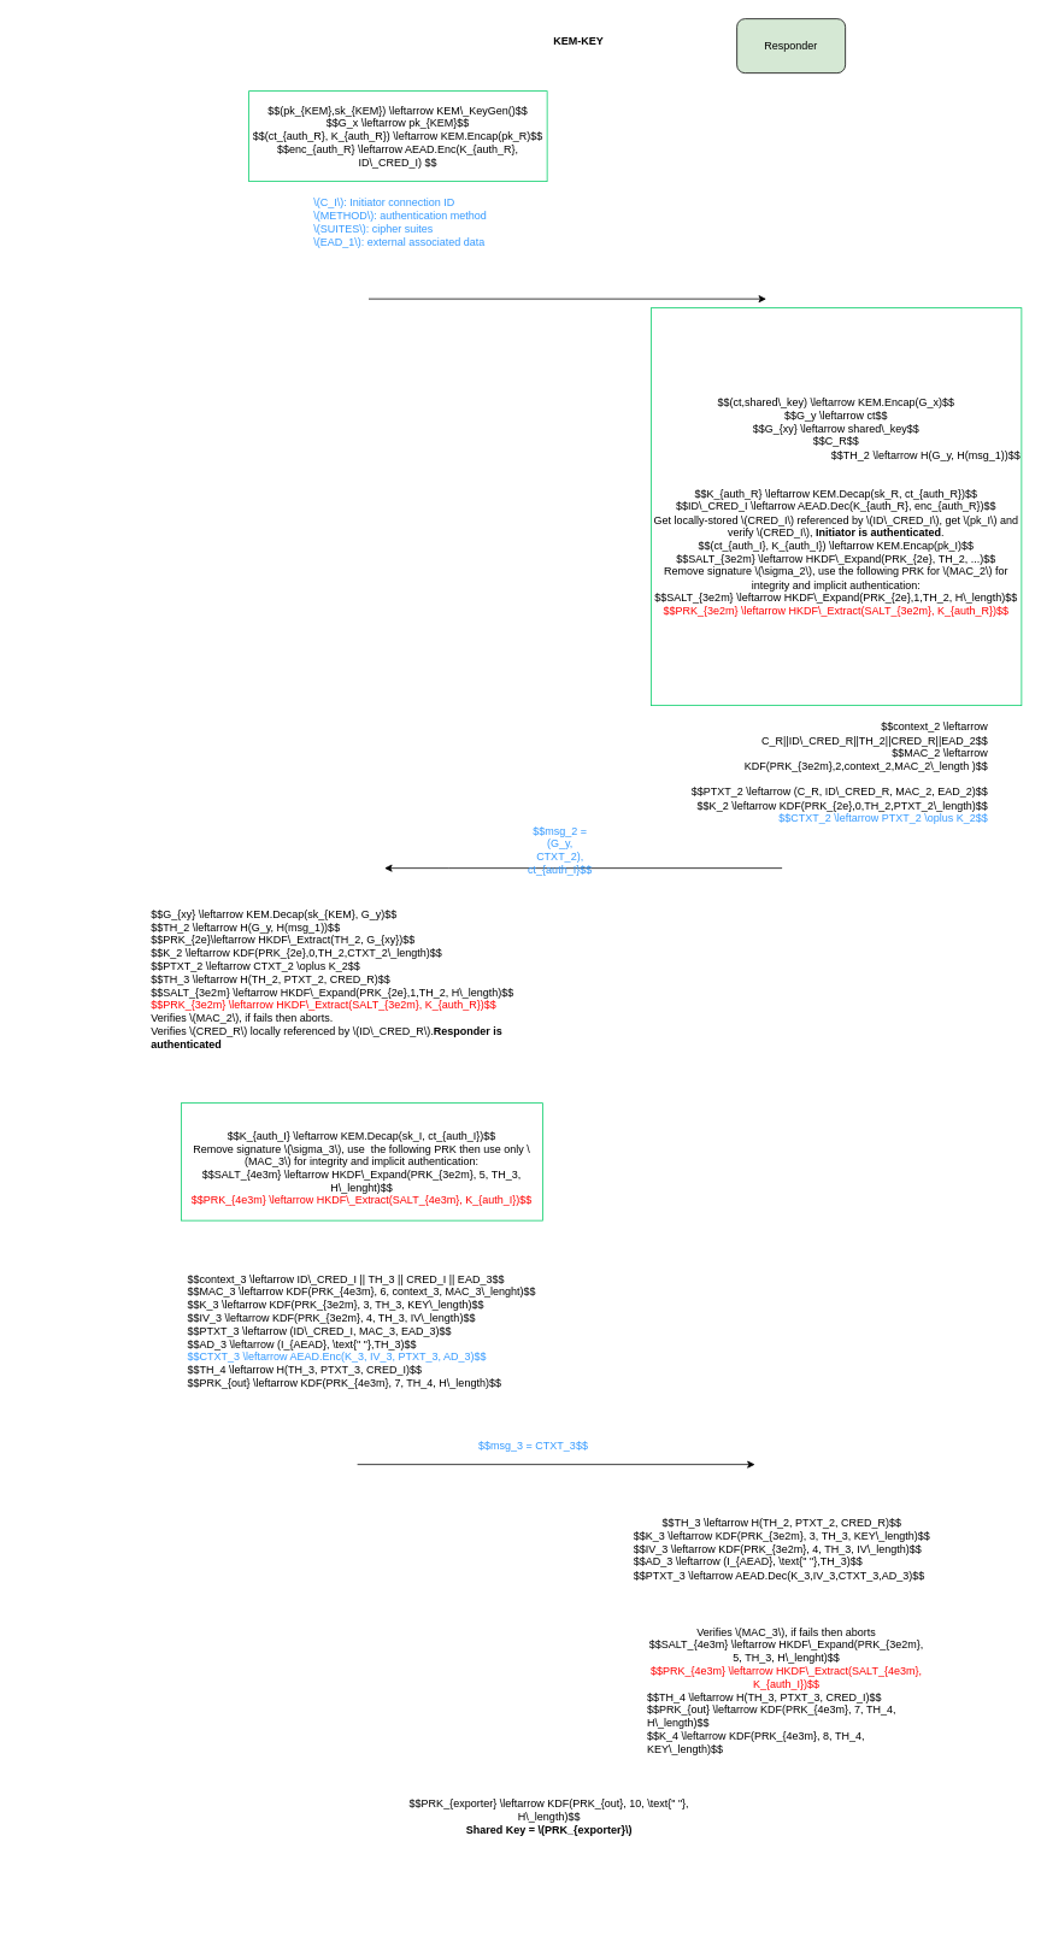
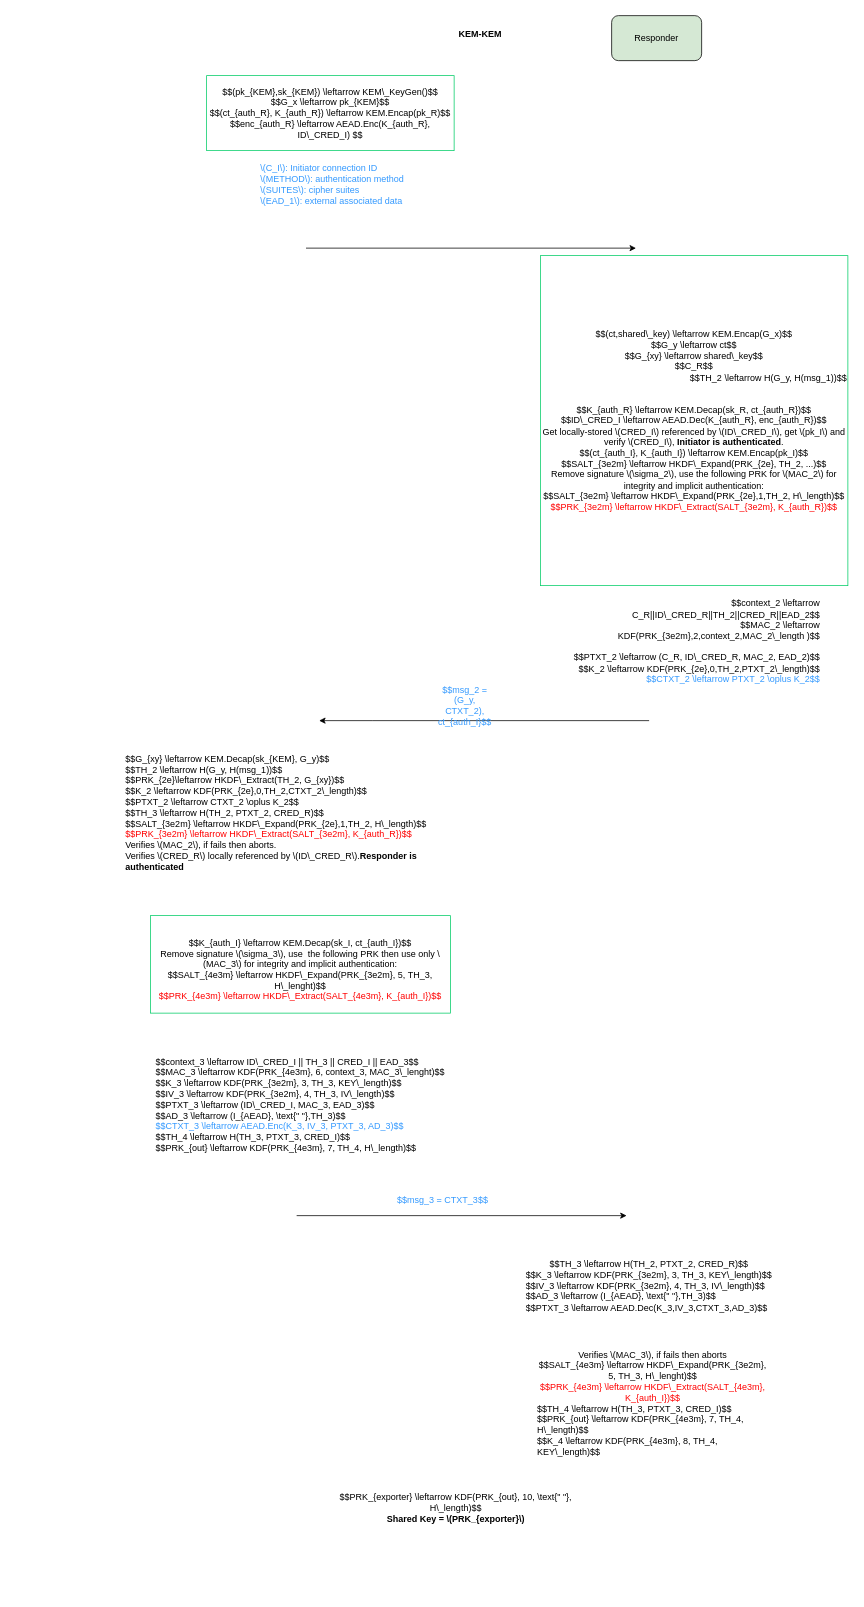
  <mxCell id="0" />
  <mxCell id="1" parent="0" />
  <mxCell id="2" value="Responder" style="rounded=1;whiteSpace=wrap;html=1;fillColor=#d5e8d4;" parent="1" vertex="1"><mxGeometry x="815" y="20" width="120" height="60" as="geometry" /></mxCell>
- <mxCell id="3" value="&lt;b&gt;KEM-KEY&lt;/b&gt;" style="text;html=1;align=center;verticalAlign=middle;whiteSpace=wrap;rounded=0;" parent="1" vertex="1"><mxGeometry x="610" y="30" width="60" height="30" as="geometry" /></mxCell>
+ <mxCell id="3" value="&lt;b&gt;KEM-KEM&lt;/b&gt;" style="text;html=1;align=center;verticalAlign=middle;whiteSpace=wrap;rounded=0;" parent="1" vertex="1"><mxGeometry x="610" y="30" width="60" height="30" as="geometry" /></mxCell>
  <mxCell id="4" value="" style="group" parent="1" vertex="1" connectable="0"><mxGeometry x="425" y="580" width="440" height="100" as="geometry" /></mxCell>
  <mxCell id="5" value="" style="endArrow=classic;html=1;rounded=0;" parent="4" edge="1"><mxGeometry width="50" height="50" relative="1" as="geometry"><mxPoint x="-17.5" y="-250" as="sourcePoint" /><mxPoint x="422.5" y="-250" as="targetPoint" /></mxGeometry></mxCell>
  <mxCell id="6" value="" style="group" parent="1" vertex="1" connectable="0"><mxGeometry x="425" y="920" width="440" height="40" as="geometry" /></mxCell>
  <mxCell id="7" value="" style="endArrow=classic;html=1;rounded=0;" parent="6" edge="1"><mxGeometry width="50" height="50" relative="1" as="geometry"><mxPoint x="440" y="40" as="sourcePoint" /><mxPoint y="40" as="targetPoint" /><Array as="points"><mxPoint x="71.628" y="40" /></Array></mxGeometry></mxCell>
  <mxCell id="8" value="&lt;span style=&quot;color: rgb(51, 153, 255);&quot;&gt;$$msg_2 = (G_y, CTXT_2), ct_{auth_I}$$&lt;/span&gt;" style="text;html=1;align=center;verticalAlign=middle;whiteSpace=wrap;rounded=0;" parent="6" vertex="1"><mxGeometry x="164.186" y="5" width="61.395" height="30" as="geometry" /></mxCell>
  <mxCell id="9" value="&lt;div&gt;&lt;br&gt;&lt;/div&gt;&lt;div&gt;&lt;div&gt;$$G_{xy} \leftarrow KEM.Decap(sk_{KEM}, G_y)$$&lt;/div&gt;&lt;/div&gt;&lt;div&gt;$$TH_2 \leftarrow H(G_y, H(msg_1))$$&lt;/div&gt;&lt;div align=&quot;left&quot;&gt;&lt;div&gt;$$PRK_{2e}\leftarrow HKDF\_Extract(TH_2, G_{xy})$$&lt;/div&gt;&lt;div&gt;$$K_2 \leftarrow KDF(PRK_{2e},0,TH_2,CTXT_2\_length)$$&lt;/div&gt;&lt;div&gt;$$PTXT_2 \leftarrow CTXT_2 \oplus K_2$$&lt;/div&gt;&lt;div&gt;&lt;div&gt;$$TH_3 \leftarrow H(TH_2, PTXT_2, CRED_R)$$&lt;/div&gt;&lt;div&gt;&lt;div&gt;$$SALT_{3e2m} \leftarrow HKDF\_Expand(PRK_{2e},1,TH_2, H\_length)$$&lt;/div&gt;&lt;div&gt;&lt;span style=&quot;color: light-dark(rgb(255, 0, 0), rgb(255, 255, 255));&quot;&gt;$$PRK_{3e2m} \leftarrow HKDF\_Extract(SALT_{3e2m}, K_{auth_R})$$&lt;/span&gt;&lt;/div&gt;Verifies \(MAC_2\), if fails then aborts. &lt;br&gt;&lt;/div&gt;&lt;div&gt;Verifies \(CRED_R\) locally referenced by \(ID\_CRED_R\).&lt;b&gt;Responder is authenticated&lt;/b&gt;&lt;/div&gt;&lt;br&gt;&lt;/div&gt;&lt;br&gt;&lt;/div&gt;" style="text;html=1;align=left;verticalAlign=middle;whiteSpace=wrap;rounded=0;" parent="1" vertex="1"><mxGeometry x="165" y="970" width="460" height="240" as="geometry" /></mxCell>
  <mxCell id="10" value="&lt;br&gt;&lt;div align=&quot;left&quot;&gt;$$context_3 \leftarrow ID\_CRED_I || TH_3 || CRED_I || EAD_3$$&lt;/div&gt;&lt;div align=&quot;left&quot;&gt;$$MAC_3 \leftarrow KDF(PRK_{4e3m}, 6, context_3, MAC_3\_lenght)$$&lt;/div&gt;&lt;div align=&quot;left&quot;&gt;$$K_3 \leftarrow KDF(PRK_{3e2m}, 3, TH_3, KEY\_length)$$&lt;/div&gt;&lt;div align=&quot;left&quot;&gt;$$IV_3 \leftarrow KDF(PRK_{3e2m}, 4, TH_3, IV\_length)$$&lt;/div&gt;&lt;div align=&quot;left&quot;&gt;$$PTXT_3 \leftarrow (ID\_CRED_I, MAC_3, EAD_3)$$&lt;/div&gt;&lt;div align=&quot;left&quot;&gt;&lt;div align=&quot;left&quot;&gt;$$AD_3 \leftarrow (I_{AEAD}, \text{&quot; &quot;},TH_3)$$&lt;/div&gt;&lt;/div&gt;&lt;div align=&quot;left&quot;&gt;&lt;span style=&quot;color: rgb(51, 153, 255);&quot;&gt;$$CTXT_3 \leftarrow AEAD.Enc(K_3, IV_3, PTXT_3, AD_3)$$&lt;/span&gt;&lt;/div&gt;&lt;div align=&quot;left&quot;&gt;$$TH_4 \leftarrow H(TH_3, PTXT_3, CRED_I)$$&lt;/div&gt;&lt;div align=&quot;left&quot;&gt;$$PRK_{out} \leftarrow KDF(PRK_{4e3m}, 7, TH_4, H\_length)$$&lt;/div&gt;" style="text;html=1;align=center;verticalAlign=middle;whiteSpace=wrap;rounded=0;" parent="1" vertex="1"><mxGeometry x="20" y="1390" width="760" height="150" as="geometry" /></mxCell>
  <mxCell id="11" value="" style="endArrow=classic;html=1;rounded=0;" parent="1" edge="1"><mxGeometry width="50" height="50" relative="1" as="geometry"><mxPoint x="395" y="1620" as="sourcePoint" /><mxPoint x="835" y="1620" as="targetPoint" /></mxGeometry></mxCell>
  <mxCell id="12" value="&lt;span style=&quot;color: rgb(51, 153, 255);&quot;&gt;$$msg_3 = CTXT_3$$&lt;/span&gt;" style="text;html=1;align=center;verticalAlign=middle;whiteSpace=wrap;rounded=0;" parent="1" vertex="1"><mxGeometry x="525" y="1585" width="130" height="30" as="geometry" /></mxCell>
  <mxCell id="13" value="&lt;div&gt;$$TH_3 \leftarrow H(TH_2, PTXT_2, CRED_R)$$&lt;/div&gt;&lt;div&gt;&lt;div align=&quot;left&quot;&gt;$$K_3 \leftarrow KDF(PRK_{3e2m}, 3, TH_3, KEY\_length)$$&lt;/div&gt;&lt;div align=&quot;left&quot;&gt;$$IV_3 \leftarrow KDF(PRK_{3e2m}, 4, TH_3, IV\_length)$$&lt;/div&gt;&lt;div align=&quot;left&quot;&gt;&lt;div align=&quot;left&quot;&gt;&lt;div align=&quot;left&quot;&gt;$$AD_3 \leftarrow (I_{AEAD}, \text{&quot; &quot;},TH_3)$$&lt;/div&gt;&lt;/div&gt;&lt;/div&gt;&lt;div align=&quot;left&quot;&gt;$$PTXT_3 \leftarrow AEAD.Dec(K_3,IV_3,CTXT_3,AD_3)$$&lt;/div&gt;&lt;div align=&quot;left&quot;&gt;&lt;div&gt;&lt;br&gt;&lt;/div&gt;&lt;br&gt;&lt;/div&gt;&lt;/div&gt;&lt;div&gt;&lt;br&gt;&lt;/div&gt;" style="text;html=1;align=center;verticalAlign=middle;whiteSpace=wrap;rounded=0;" parent="1" vertex="1"><mxGeometry x="700" y="1720" width="330" height="30" as="geometry" /></mxCell>
  <mxCell id="14" value="&lt;div&gt;&lt;div&gt;Verifies \(MAC_3\), if fails then aborts&lt;/div&gt;&lt;div&gt;$$SALT_{4e3m} \leftarrow HKDF\_Expand(PRK_{3e2m}, 5, TH_3, H\_lenght)$$&lt;/div&gt;&lt;div&gt;&lt;span style=&quot;color: light-dark(rgb(255, 0, 0), rgb(255, 255, 255));&quot;&gt;$$PRK_{4e3m} \leftarrow HKDF\_Extract(SALT_{4e3m}, K_{auth_I})$$&lt;/span&gt;&lt;/div&gt;&lt;/div&gt;&lt;div&gt;&lt;div align=&quot;left&quot;&gt;$$TH_4 \leftarrow H(TH_3, PTXT_3, CRED_I)$$&lt;/div&gt;&lt;/div&gt;&lt;div&gt;&lt;div align=&quot;left&quot;&gt;$$PRK_{out} \leftarrow KDF(PRK_{4e3m}, 7, TH_4, H\_length)$$&lt;/div&gt;&lt;div align=&quot;left&quot;&gt;$$K_4 \leftarrow KDF(PRK_{4e3m}, 8, TH_4, KEY\_length)$$&lt;/div&gt;&lt;/div&gt;" style="text;html=1;align=center;verticalAlign=middle;whiteSpace=wrap;rounded=0;" parent="1" vertex="1"><mxGeometry x="715" y="1760" width="310" height="220" as="geometry" /></mxCell>
  <mxCell id="15" value="&lt;div&gt;$$PRK_{exporter} \leftarrow KDF(PRK_{out}, 10, \text{&quot; &quot;}, H\_length)$$&lt;/div&gt;&lt;div&gt;&lt;b&gt;Shared Key = \(PRK_{exporter}\)&lt;/b&gt;&lt;/div&gt;" style="text;html=1;align=center;verticalAlign=middle;whiteSpace=wrap;rounded=0;" parent="1" vertex="1"><mxGeometry x="425" y="1900" width="365" height="220" as="geometry" /></mxCell>
  <mxCell id="16" value="&lt;div align=&quot;left&quot;&gt;&lt;span style=&quot;color: rgb(51, 153, 255);&quot;&gt;\(C_I\): Initiator connection ID&lt;/span&gt;&lt;/div&gt;&lt;div align=&quot;left&quot;&gt;&lt;span style=&quot;color: rgb(51, 153, 255);&quot;&gt;\(METHOD\): authentication method&lt;/span&gt;&lt;/div&gt;&lt;div align=&quot;left&quot;&gt;&lt;span style=&quot;color: rgb(51, 153, 255);&quot;&gt;\(SUITES\): cipher suites&lt;/span&gt;&lt;/div&gt;&lt;div align=&quot;left&quot;&gt;&lt;span style=&quot;color: rgb(51, 153, 255);&quot;&gt;\(EAD_1\): external associated data&lt;/span&gt;&lt;/div&gt;" style="text;html=1;align=left;verticalAlign=middle;whiteSpace=wrap;rounded=0;" parent="1" vertex="1"><mxGeometry x="345" y="220" width="300" height="50" as="geometry" /></mxCell>
  <mxCell id="17" value="&lt;br&gt;&lt;div align=&quot;right&quot;&gt;&lt;br&gt;&lt;/div&gt;&lt;div align=&quot;right&quot;&gt;$$context_2 \leftarrow C_R||ID\_CRED_R||TH_2||CRED_R||EAD_2$$&lt;/div&gt;&lt;div align=&quot;right&quot;&gt;$$MAC_2 \leftarrow KDF(PRK_{3e2m},2,context_2,MAC_2\_length )$$&lt;/div&gt;&lt;div align=&quot;right&quot;&gt;&lt;br&gt;&lt;/div&gt;&lt;div align=&quot;right&quot;&gt;$$PTXT_2 \leftarrow (C_R, ID\_CRED_R, MAC_2, EAD_2)$$&lt;/div&gt;&lt;div align=&quot;right&quot;&gt;$$K_2 \leftarrow KDF(PRK_{2e},0,TH_2,PTXT_2\_length)$$&lt;/div&gt;&lt;div align=&quot;right&quot;&gt;&lt;span style=&quot;color: rgb(51, 153, 255);&quot;&gt;$$CTXT_2 \leftarrow PTXT_2 \oplus K_2$$&lt;/span&gt;&lt;/div&gt;" style="text;html=1;align=right;verticalAlign=middle;whiteSpace=wrap;rounded=0;" parent="1" vertex="1"><mxGeometry x="755" y="690" width="340" height="300" as="geometry" /></mxCell>
  <mxCell id="18" value="&lt;div&gt;&lt;div&gt;$$(pk_{KEM},sk_{KEM}) \leftarrow KEM\_KeyGen()$$&lt;/div&gt;&lt;div&gt;$$G_x \leftarrow pk_{KEM}$$&lt;/div&gt;&lt;/div&gt;&lt;div&gt;$$(ct_{auth_R}, K_{auth_R}) \leftarrow KEM.Encap(pk_R)$$&lt;/div&gt;&lt;div&gt;$$enc_{auth_R} \leftarrow AEAD.Enc(K_{auth_R}, ID\_CRED_I) $$&lt;/div&gt;" style="text;html=1;align=center;verticalAlign=middle;whiteSpace=wrap;rounded=0;strokeColor=#00CC66;" parent="1" vertex="1"><mxGeometry x="275" y="100" width="330" height="100" as="geometry" /></mxCell>
  <mxCell id="19" value="&lt;div&gt;&lt;br&gt;&lt;/div&gt;&lt;div&gt;$$K_{auth_I} \leftarrow KEM.Decap(sk_I, ct_{auth_I})$$&lt;/div&gt;&lt;div&gt;Remove signature \(\sigma_3\), use&amp;nbsp; the following PRK then use only \(MAC_3\) for integrity and implicit authentication:&lt;/div&gt;&lt;div&gt;$$SALT_{4e3m} \leftarrow HKDF\_Expand(PRK_{3e2m}, 5, TH_3, H\_lenght)$$&lt;/div&gt;&lt;div&gt;&lt;span style=&quot;color: light-dark(rgb(255, 0, 0), rgb(255, 255, 255));&quot;&gt;$$PRK_{4e3m} \leftarrow HKDF\_Extract(SALT_{4e3m}, K_{auth_I})$$&lt;/span&gt;&lt;/div&gt;" style="text;html=1;align=center;verticalAlign=middle;whiteSpace=wrap;rounded=0;strokeColor=#00CC66;" parent="1" vertex="1"><mxGeometry x="200" y="1220" width="400" height="130" as="geometry" /></mxCell>
  <mxCell id="20" value="&lt;div&gt;&lt;div&gt;$$(ct,shared\_key) \leftarrow KEM.Encap(G_x)$$&lt;/div&gt;&lt;div&gt;$$G_y \leftarrow ct$$&lt;/div&gt;&lt;div&gt;$$G_{xy} \leftarrow shared\_key$$&lt;/div&gt;&lt;div&gt;$$C_R$$&lt;div align=&quot;right&quot;&gt;$$TH_2 \leftarrow H(G_y, H(msg_1))$$&lt;/div&gt;&lt;br&gt;&lt;/div&gt;&lt;br&gt;&lt;/div&gt;&lt;div&gt;$$K_{auth_R} \leftarrow KEM.Decap(sk_R, ct_{auth_R})$$&lt;/div&gt;&lt;div&gt;$$ID\_CRED_I \leftarrow AEAD.Dec(K_{auth_R}, enc_{auth_R})$$&lt;/div&gt;&lt;div&gt;Get locally-stored \(CRED_I\) referenced by \(ID\_CRED_I\), get \(pk_I\) and verify \(CRED_I\), &lt;b&gt;Initiator is authenticated&lt;/b&gt;.&lt;/div&gt;&lt;div&gt;$$(ct_{auth_I}, K_{auth_I}) \leftarrow KEM.Encap(pk_I)$$&lt;/div&gt;&lt;div&gt;$$SALT_{3e2m} \leftarrow HKDF\_Expand(PRK_{2e}, TH_2, ...)$$&lt;/div&gt;&lt;div&gt;Remove signature \(\sigma_2\), use the following PRK for \(MAC_2\) for integrity and implicit authentication:&lt;/div&gt;&lt;div&gt;$$SALT_{3e2m} \leftarrow HKDF\_Expand(PRK_{2e},1,TH_2, H\_length)$$&lt;/div&gt;&lt;div&gt;&lt;span style=&quot;color: light-dark(rgb(255, 0, 0), rgb(255, 255, 255));&quot;&gt;$$PRK_{3e2m} \leftarrow HKDF\_Extract(SALT_{3e2m}, K_{auth_R})$$&lt;/span&gt;&lt;/div&gt;" style="text;html=1;align=center;verticalAlign=middle;whiteSpace=wrap;rounded=0;strokeColor=#00CC66;" parent="1" vertex="1"><mxGeometry x="720" y="340" width="410" height="440" as="geometry" /></mxCell>
